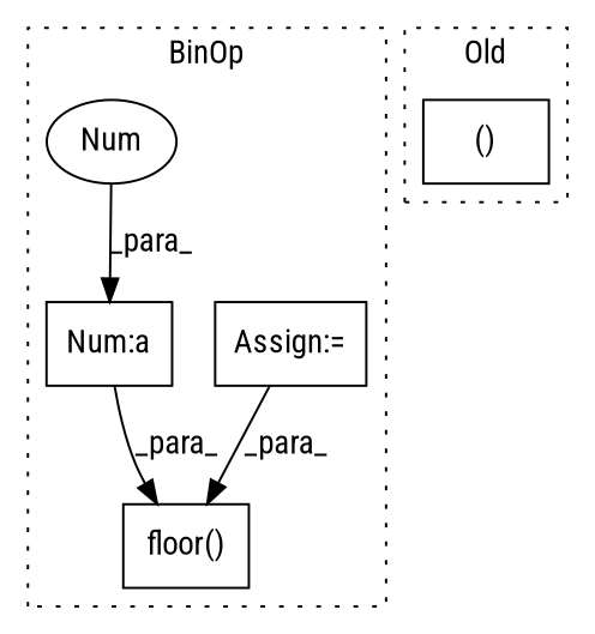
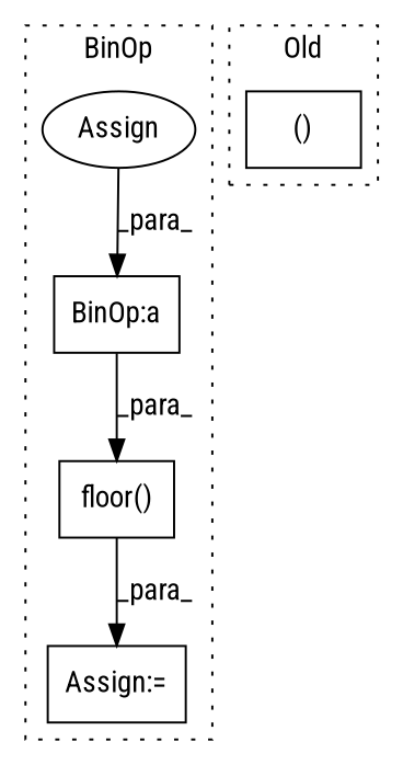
  digraph {
    fontname="Roboto Condensed"
    node [fontname="Roboto Condensed" l=3 shape=box]
    edge [fontname="Roboto Condensed"]
    n1 [a=75 l="9,1" label="floor()" s="5343,5381"]
    n2 [a=68 label="Assign:=" s=5318]
-   n3 [a=82 label="Num:a" s=5375]
-   n4 [a=76 label=Num s=5378 shape=ellipse]
+   n3 [a=82 label="BinOp:a" s=5375]
+   n4 [a=76 label=Assign s=5378 shape=ellipse]
    n5 [a=54 l=7 label="()" s=6415]
    subgraph cluster_1 {
      label=BinOp
      style=dotted
      n1
      n2
      n3
      n4
    }
    subgraph cluster_2 {
      label=Old
      style=dotted
      n5
    }
-   n2 -> n1 [label=_para_]
+   n1 -> n2 [label=_para_]
    n3 -> n1 [label=_para_]
    n4 -> n3 [label=_para_]
  }
